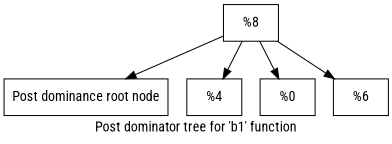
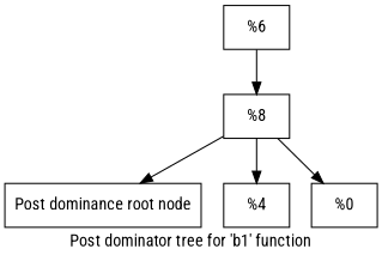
  digraph {
    fontname="Roboto Condensed"
    label="Post dominator tree for 'b1' function"
    node [fontname="Roboto Condensed" shape=record]
    edge [fontname="Roboto Condensed"]
    n1 [label="{Post dominance root node}"]
    n2 [label="{%8}"]
    n3 [label="{%4}"]
    n4 [label="{%0}"]
    n5 [label="{%6}"]
    n2 -> n1
    n2 -> n3
    n2 -> n4
-   n2 -> n5
+   n5 -> n2
  }
